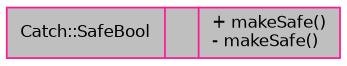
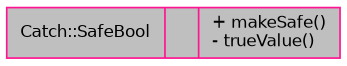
  digraph {
    rankdir=LR
-   n1 [color=deeppink fillcolor=grey75 fontcolor=black fontname=Helvetica fontsize=10 height=0.2 label="{Catch::SafeBool\n||+ makeSafe()\l- makeSafe()\l}" shape=record style=filled width=0.4]
+   n1 [color=deeppink fillcolor=grey75 fontcolor=black fontname=Helvetica fontsize=10 height=0.2 label="{Catch::SafeBool\n||+ makeSafe()\l- trueValue()\l}" shape=record style=filled width=0.4]
  }
